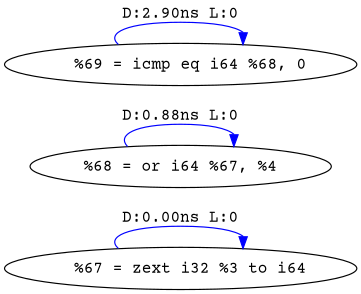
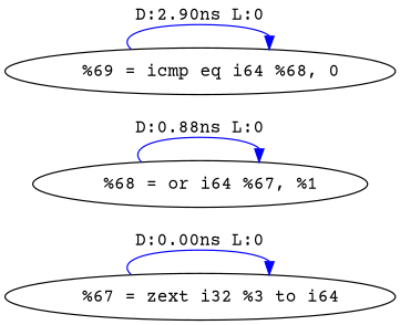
  digraph {
    rankdir=LR
    fontname="Courier Prime"
    node [fontname="Courier Prime"]
    edge [color=blue fontname="Courier Prime"]
    n1 [label="  %67 = zext i32 %3 to i64"]
-   n2 [label="%68 = or i64 %67, %4"]
+   n2 [label="  %68 = or i64 %67, %1"]
    n3 [label="  %69 = icmp eq i64 %68, 0"]
    n1 -> n1 [label="D:0.00ns L:0"]
    n2 -> n2 [label="D:0.88ns L:0"]
    n3 -> n3 [label="D:2.90ns L:0"]
  }
